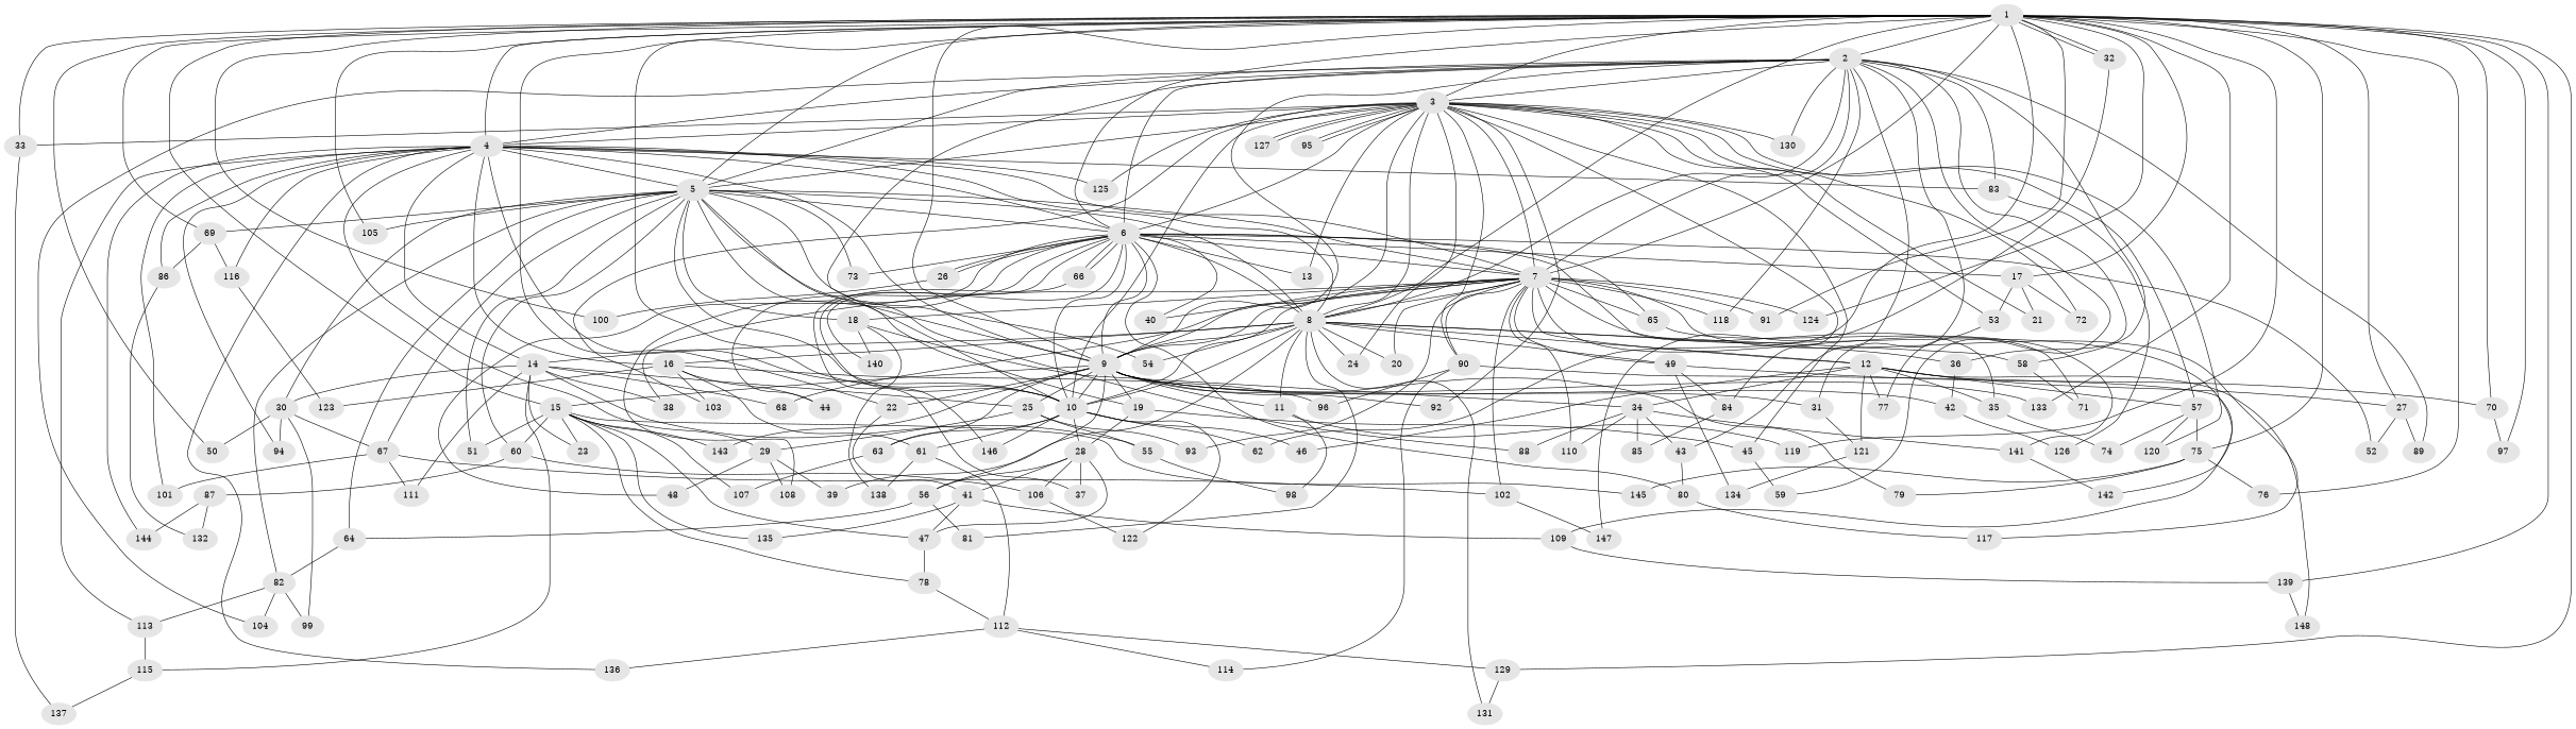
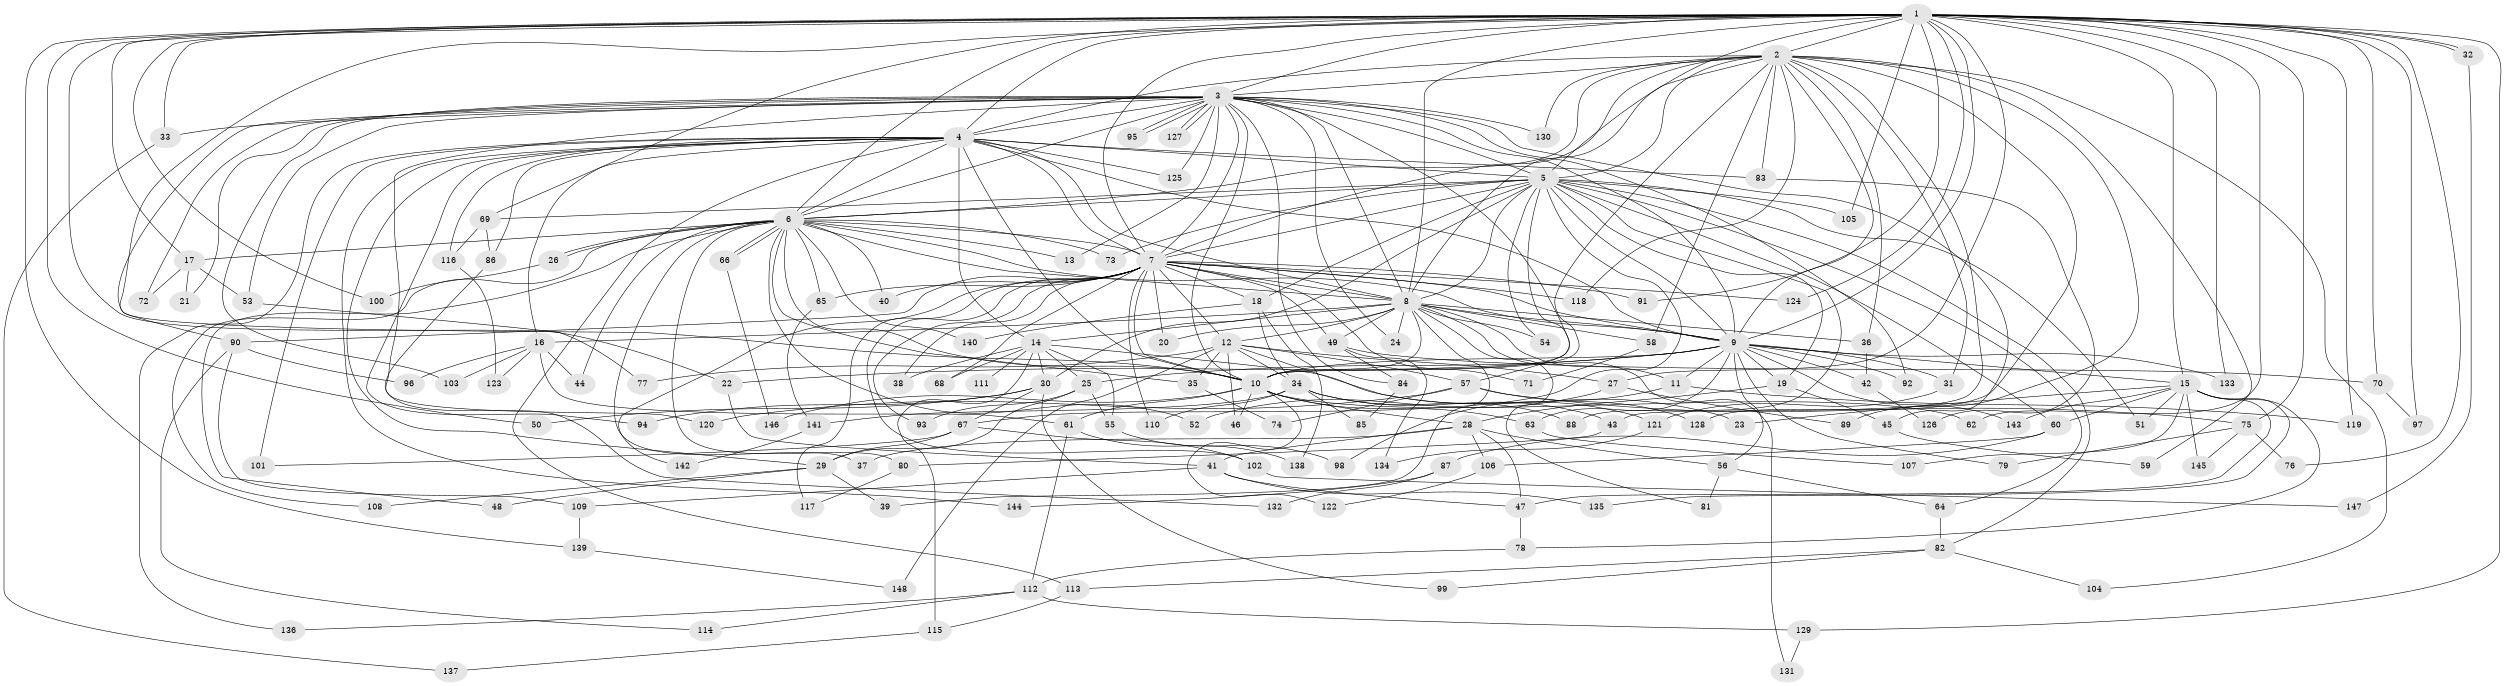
  graph {
    node [color=gray90 style=filled]
    1
    2
    3
    4
    5
    6
    7
    8
    9
    10
    15
    17
    22
    27
    32
    33
    50
    62
    69
    70
    75
    76
    91
    97
    100
    105
    119
    124
    129
    133
    139
    31
    36
    43
    58
    59
    83
    89
    104
    118
+   128
    130
    13
    21
    24
    45
    53
    57
    72
    84
    90
    92
    95
    103
    120
    125
    127
    14
    16
    29
    86
    94
    101
    113
    116
    136
    144
    18
    19
    30
    51
    54
    60
    64
    67
    73
    82
    88
    26
    35
    37
    40
    44
    48
    52
    65
    66
    80
    108
    140
    12
    20
    38
    49
    68
    71
    93
    102
    110
    117
    142
    11
    39
    81
    131
    25
    42
    56
    63
    79
    143
    28
    46
    61
    122
    146
    23
    47
    78
    107
    135
    145
    41
    147
    137
    148
    121
    126
    77
    74
    85
    96
    109
    114
    55
    111
    115
    123
    132
    138
    34
    99
    106
    87
    141
    134
    98
    112
    1 -- 2
    1 -- 3
    1 -- 4
    1 -- 5
    1 -- 6
    1 -- 7
    1 -- 8
    1 -- 9
    1 -- 10
    1 -- 15
    1 -- 17
    1 -- 22
    1 -- 27
    1 -- 32
    1 -- 32
    1 -- 33
    1 -- 50
    1 -- 62
    1 -- 69
    1 -- 70
    1 -- 75
    1 -- 76
    1 -- 91
    1 -- 97
    1 -- 100
    1 -- 105
    1 -- 119
    1 -- 124
    1 -- 129
    1 -- 133
    1 -- 139
    2 -- 3
    2 -- 4
    2 -- 5
    2 -- 6
    2 -- 7
    2 -- 8
    2 -- 9
    2 -- 10
    2 -- 31
    2 -- 36
    2 -- 43
    2 -- 58
    2 -- 59
    2 -- 83
    2 -- 89
    2 -- 104
    2 -- 118
+   2 -- 128
    2 -- 130
    3 -- 4
    3 -- 5
    3 -- 6
    3 -- 7
    3 -- 8
    3 -- 9
    3 -- 10
    3 -- 33
    3 -- 130
    3 -- 13
    3 -- 21
    3 -- 24
    3 -- 45
    3 -- 53
    3 -- 57
    3 -- 72
    3 -- 84
    3 -- 90
    3 -- 92
    3 -- 95
    3 -- 95
    3 -- 103
    3 -- 120
    3 -- 125
    3 -- 127
    3 -- 127
    4 -- 5
    4 -- 6
    4 -- 7
    4 -- 8
    4 -- 9
    4 -- 10
    4 -- 83
    4 -- 125
    4 -- 14
    4 -- 16
    4 -- 29
    4 -- 86
    4 -- 94
    4 -- 101
    4 -- 113
    4 -- 116
    4 -- 136
    4 -- 144
    5 -- 6
    5 -- 7
    5 -- 8
    5 -- 9
    5 -- 10
    5 -- 69
    5 -- 105
    5 -- 18
    5 -- 19
    5 -- 30
    5 -- 51
    5 -- 54
    5 -- 60
    5 -- 64
    5 -- 67
    5 -- 73
    5 -- 82
    5 -- 88
    6 -- 7
    6 -- 8
    6 -- 9
    6 -- 10
    6 -- 17
    6 -- 13
    6 -- 73
    6 -- 26
    6 -- 26
    6 -- 35
    6 -- 37
    6 -- 40
    6 -- 44
    6 -- 48
    6 -- 52
    6 -- 65
    6 -- 66
    6 -- 66
    6 -- 80
    6 -- 108
    6 -- 140
    7 -- 8
    7 -- 9
    7 -- 10
    7 -- 91
    7 -- 124
    7 -- 118
    7 -- 90
    7 -- 18
    7 -- 40
    7 -- 65
    7 -- 12
    7 -- 20
    7 -- 38
    7 -- 49
    7 -- 68
    7 -- 71
    7 -- 93
    7 -- 102
    7 -- 110
    7 -- 117
    7 -- 142
    8 -- 9
    8 -- 10
    8 -- 36
    8 -- 58
    8 -- 24
    8 -- 14
    8 -- 16
    8 -- 54
    8 -- 12
    8 -- 20
    8 -- 49
    8 -- 11
    8 -- 39
    8 -- 81
    8 -- 131
    9 -- 10
    9 -- 15
    9 -- 22
    9 -- 133
    9 -- 31
    9 -- 92
    9 -- 19
    9 -- 11
    9 -- 25
    9 -- 42
    9 -- 56
    9 -- 63
    9 -- 79
    9 -- 143
    10 -- 62
    10 -- 63
    10 -- 28
    10 -- 46
    10 -- 61
    10 -- 122
    10 -- 146
    15 -- 51
    15 -- 60
    15 -- 143
    15 -- 23
    15 -- 47
    15 -- 78
    15 -- 107
    15 -- 135
    15 -- 145
    17 -- 21
    17 -- 53
    17 -- 72
    22 -- 41
    27 -- 89
    27 -- 52
    32 -- 147
    33 -- 137
    69 -- 86
    69 -- 116
    70 -- 97
    75 -- 76
    75 -- 79
    75 -- 145
    129 -- 131
    139 -- 148
    31 -- 121
    36 -- 42
    43 -- 80
    58 -- 71
    83 -- 126
    45 -- 59
    53 -- 77
    57 -- 75
+   57 -- 128
    57 -- 120
    57 -- 74
    84 -- 85
    90 -- 96
    90 -- 109
    90 -- 114
    14 -- 30
    14 -- 38
    14 -- 68
    14 -- 25
    14 -- 23
    14 -- 55
    14 -- 111
    14 -- 115
    16 -- 103
    16 -- 44
    16 -- 61
    16 -- 96
    16 -- 123
    29 -- 48
    29 -- 108
    29 -- 39
    86 -- 132
    113 -- 115
    116 -- 123
    18 -- 140
    18 -- 138
    18 -- 34
    19 -- 45
    19 -- 28
    30 -- 50
    30 -- 94
    30 -- 67
    30 -- 99
    60 -- 106
    60 -- 87
    64 -- 82
    67 -- 101
    67 -- 102
-   67 -- 111
+   67 -- 29
    82 -- 104
    82 -- 113
    82 -- 99
    26 -- 100
    35 -- 74
    65 -- 141
    66 -- 146
    80 -- 117
    12 -- 27
    12 -- 57
    12 -- 35
    12 -- 46
    12 -- 148
    12 -- 121
    12 -- 77
    12 -- 34
    49 -- 70
    49 -- 84
    49 -- 134
    102 -- 147
    11 -- 119
    11 -- 98
    25 -- 29
    25 -- 93
    25 -- 55
    42 -- 126
    56 -- 64
    56 -- 81
    63 -- 107
    28 -- 37
    28 -- 56
    28 -- 47
    28 -- 41
    28 -- 106
    61 -- 138
    61 -- 112
    47 -- 78
    78 -- 112
    41 -- 47
    41 -- 135
    41 -- 109
    121 -- 134
    109 -- 139
    55 -- 98
    115 -- 137
    34 -- 43
    34 -- 88
    34 -- 110
    34 -- 85
    34 -- 141
    106 -- 122
    87 -- 144
    87 -- 132
    141 -- 142
    112 -- 129
    112 -- 136
    112 -- 114
  }
